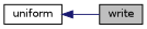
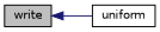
  digraph {
    rankdir=LR
    node [color=black fontname=Helvetica fontsize=10 shape=record]
    n1 [fillcolor=grey75 fontcolor=black height=0.2 label=write style=filled width=0.4]
    n2 [height=0.2 label=uniform width=0.4]
-   n2 -> n1 [color=midnightblue dir=back fontname=Helvetica fontsize=10 labelfontname=Helvetica labelfontsize=10 style=solid]
+   n1 -> n2 [color=midnightblue dir=back fontname=Helvetica fontsize=10 labelfontname=Helvetica labelfontsize=10 style=solid]
  }
